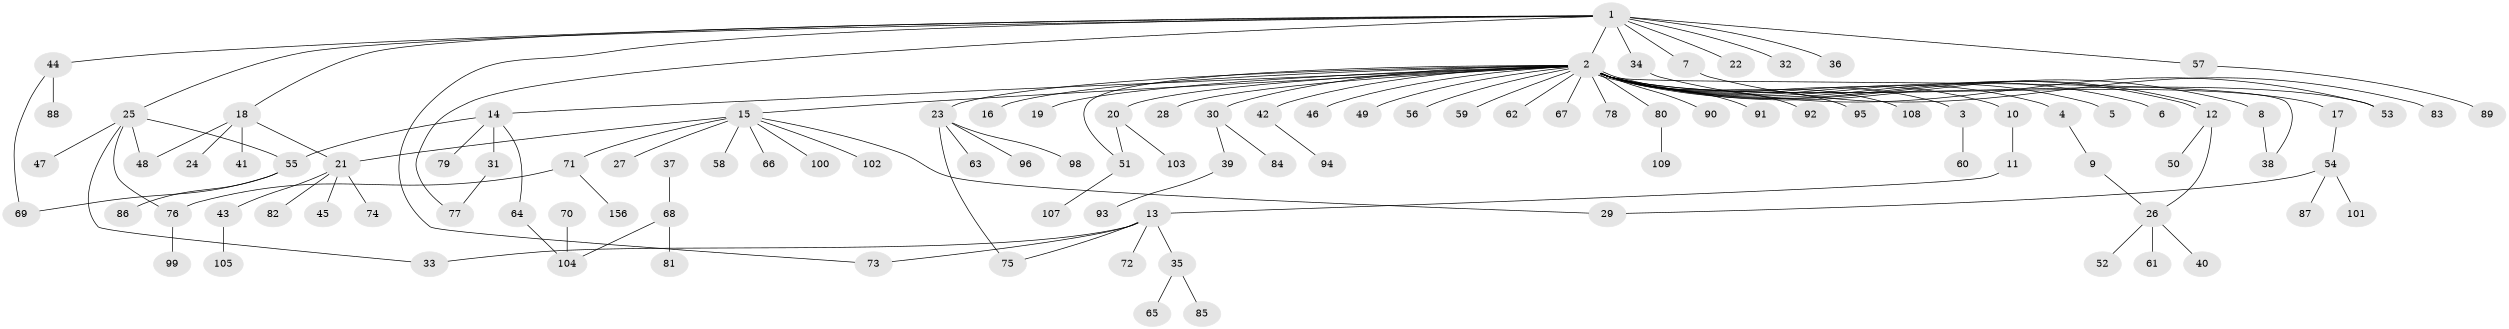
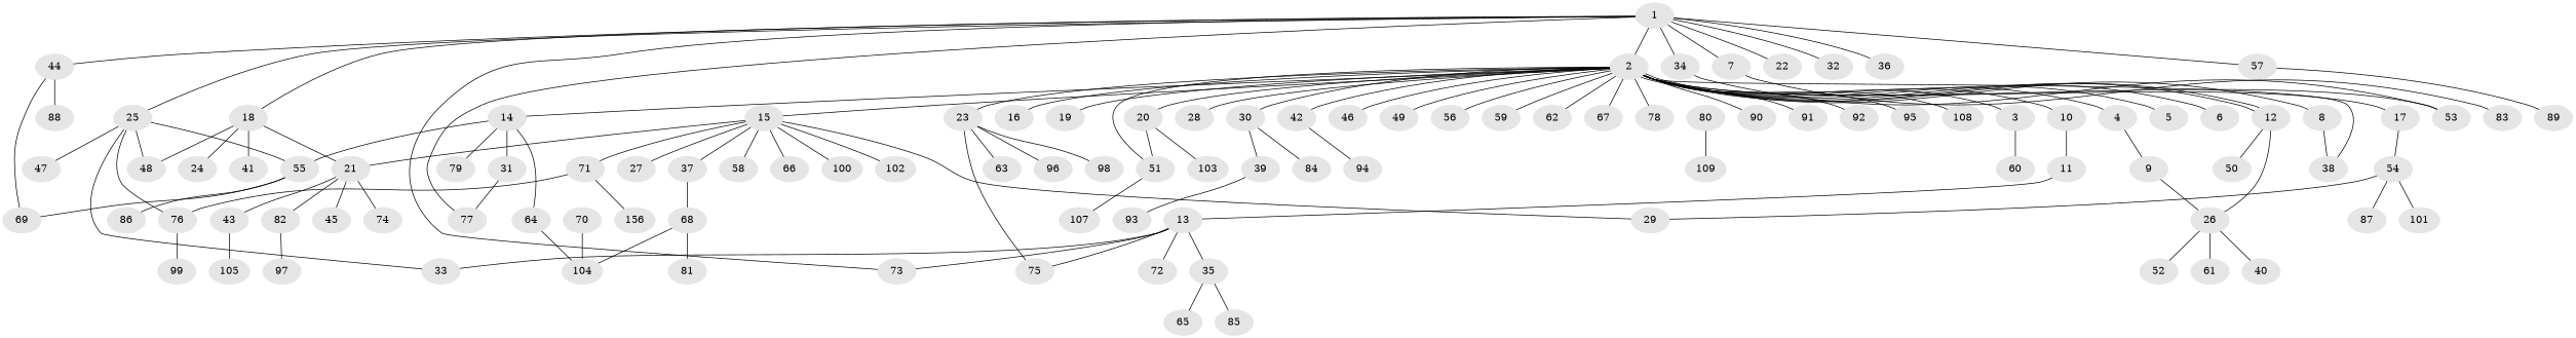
  graph {
    node [color=gray90 style=filled]
    1
    2
    7
    18
    22
    25
    32
    34
    36
    44
    57
    73
    77
    3
    4
    5
    6
    8
    10
    12
    14
    15
    16
    17
    19
    20
    23
    28
    30
    38
    42
    46
    49
    51
    53
    56
    59
    62
    67
    78
    80
    90
    91
    92
    95
    108
    83
    21
    24
    41
    48
    33
    55
    47
    76
    69
    88
    89
    60
    9
    11
    26
    50
    31
    64
    79
    27
    29
    37
    58
    66
    71
    100
    102
    54
    103
    75
    63
    96
    98
    39
    84
    94
    107
    109
    40
    52
    61
    13
    35
    72
    65
    85
    86
    104
    43
    45
    74
    82
    68
    n101 [label=156]
    87
    101
    105
+   97
    99
    93
    81
    70
    1 -- 2
    1 -- 7
    1 -- 18
    1 -- 22
    1 -- 25
    1 -- 32
    1 -- 34
    1 -- 36
    1 -- 44
    1 -- 57
    1 -- 73
    1 -- 77
    2 -- 3
    2 -- 4
    2 -- 5
    2 -- 6
    2 -- 8
    2 -- 10
    2 -- 12
    2 -- 12
    2 -- 14
    2 -- 15
    2 -- 16
    2 -- 17
    2 -- 19
    2 -- 20
    2 -- 23
    2 -- 28
    2 -- 30
    2 -- 38
    2 -- 42
    2 -- 46
    2 -- 49
    2 -- 51
    2 -- 53
    2 -- 56
    2 -- 59
    2 -- 62
    2 -- 67
    2 -- 78
-   2 -- 80
    2 -- 90
    2 -- 91
    2 -- 92
    2 -- 95
    2 -- 108
    7 -- 83
    18 -- 21
    18 -- 24
    18 -- 41
    18 -- 48
    25 -- 48
    25 -- 33
    25 -- 55
    25 -- 47
    25 -- 76
    34 -- 53
    44 -- 69
    44 -- 88
    57 -- 89
    3 -- 60
    4 -- 9
    8 -- 38
    10 -- 11
    12 -- 26
    12 -- 50
    14 -- 55
    14 -- 31
    14 -- 64
    14 -- 79
    15 -- 21
    15 -- 27
    15 -- 29
+   15 -- 37
    15 -- 58
    15 -- 66
    15 -- 71
    15 -- 100
    15 -- 102
    17 -- 54
    20 -- 51
    20 -- 103
    23 -- 75
    23 -- 63
    23 -- 96
    23 -- 98
    30 -- 39
    30 -- 84
    42 -- 94
    51 -- 107
    80 -- 109
    21 -- 43
    21 -- 45
    21 -- 74
    21 -- 82
    55 -- 69
    55 -- 86
    76 -- 99
    9 -- 26
    11 -- 13
    26 -- 40
    26 -- 52
    26 -- 61
    31 -- 77
    64 -- 104
    37 -- 68
    71 -- 76
    71 -- n101
    54 -- 29
    54 -- 87
    54 -- 101
    39 -- 93
    13 -- 73
    13 -- 33
    13 -- 75
    13 -- 35
    13 -- 72
    35 -- 65
    35 -- 85
    43 -- 105
+   82 -- 97
    68 -- 104
    68 -- 81
    70 -- 104
  }
